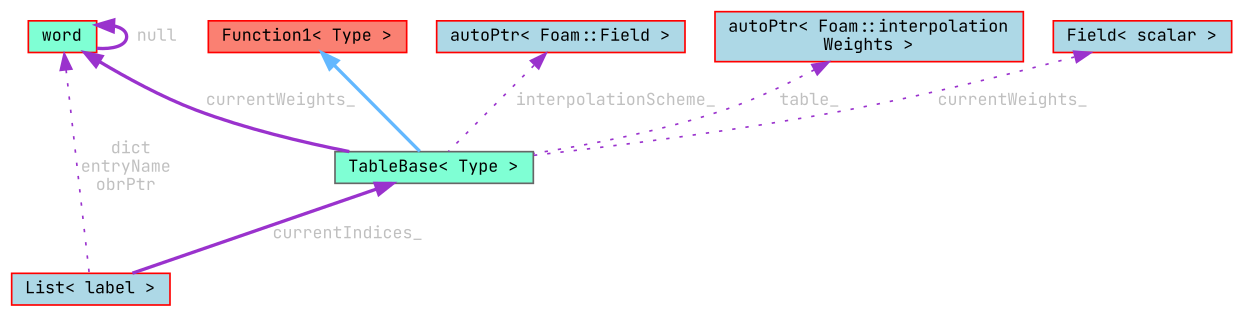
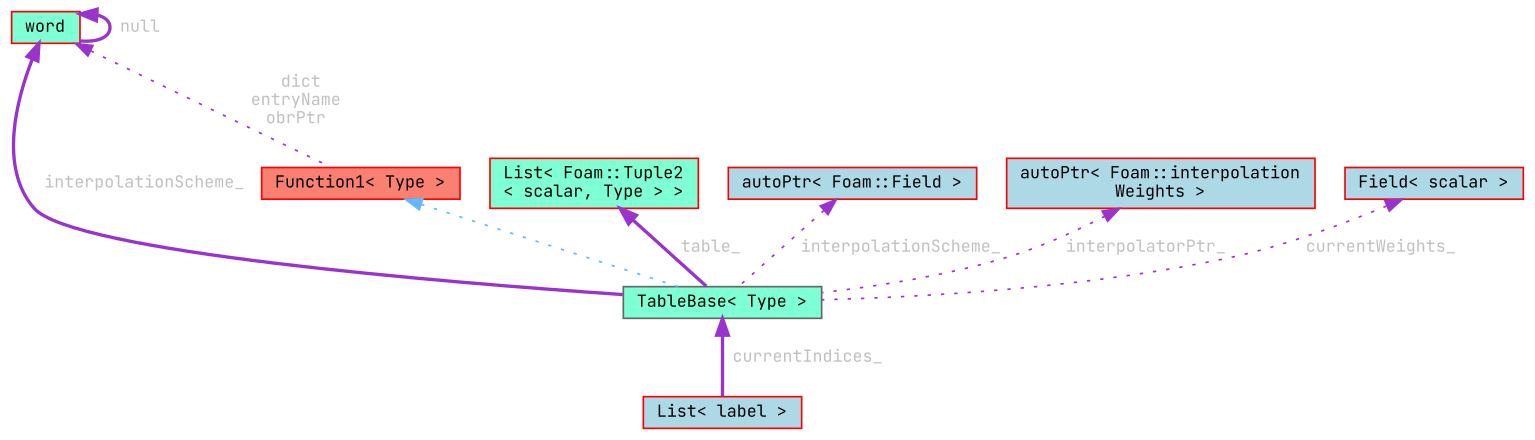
  digraph {
    fontname="JetBrains Mono"
    rankdir=TB
    node [color=red fillcolor=lightblue fontname="JetBrains Mono" fontsize=10 shape=box style=filled]
    edge [color=darkorchid3 dir=back fontcolor=grey fontname="JetBrains Mono" fontsize=10 labelfontname=Helvetica labelfontsize=10 style=bold]
    n1 [color=gray40 fillcolor=aquamarine fontcolor=black height=0.2 label="TableBase\< Type \>" width=0.4]
    n2 [height=0.2 label="List\< label \>" width=0.4]
    n3 [fillcolor=salmon height=0.2 label="Function1\< Type \>" width=0.4]
    n4 [fillcolor=aquamarine height=0.2 label=word width=0.4]
+   n5 [fillcolor=aquamarine height=0.2 label="List\< Foam::Tuple2\l\< scalar, Type \> \>" width=0.4]
    n6 [height=0.2 label="autoPtr\< Foam::Field \>" width=0.4]
    n7 [height=0.2 label="autoPtr\< Foam::interpolation\lWeights \>" width=0.4]
    n8 [height=0.2 label="Field\< scalar \>" width=0.4]
    n1 -> n2 [label=" currentIndices_"]
-   n3 -> n1 [color=steelblue1 fontcolor=""]
-   n4 -> n1 [label=" currentWeights_"]
-   n4 -> n2 [label=" dict\nentryName\nobrPtr" style=dotted]
+   n3 -> n1 [color=steelblue1 style=dotted fontcolor=""]
+   n4 -> n1 [label=" interpolationScheme_"]
+   n4 -> n3 [label=" dict\nentryName\nobrPtr" style=dotted]
    n4 -> n4 [label=" null"]
+   n5 -> n1 [label=" table_"]
    n6 -> n1 [label=" interpolationScheme_" style=dotted]
-   n7 -> n1 [label=" table_" style=dotted]
+   n7 -> n1 [label=" interpolatorPtr_" style=dotted]
    n8 -> n1 [label=" currentWeights_" style=dotted]
  }
